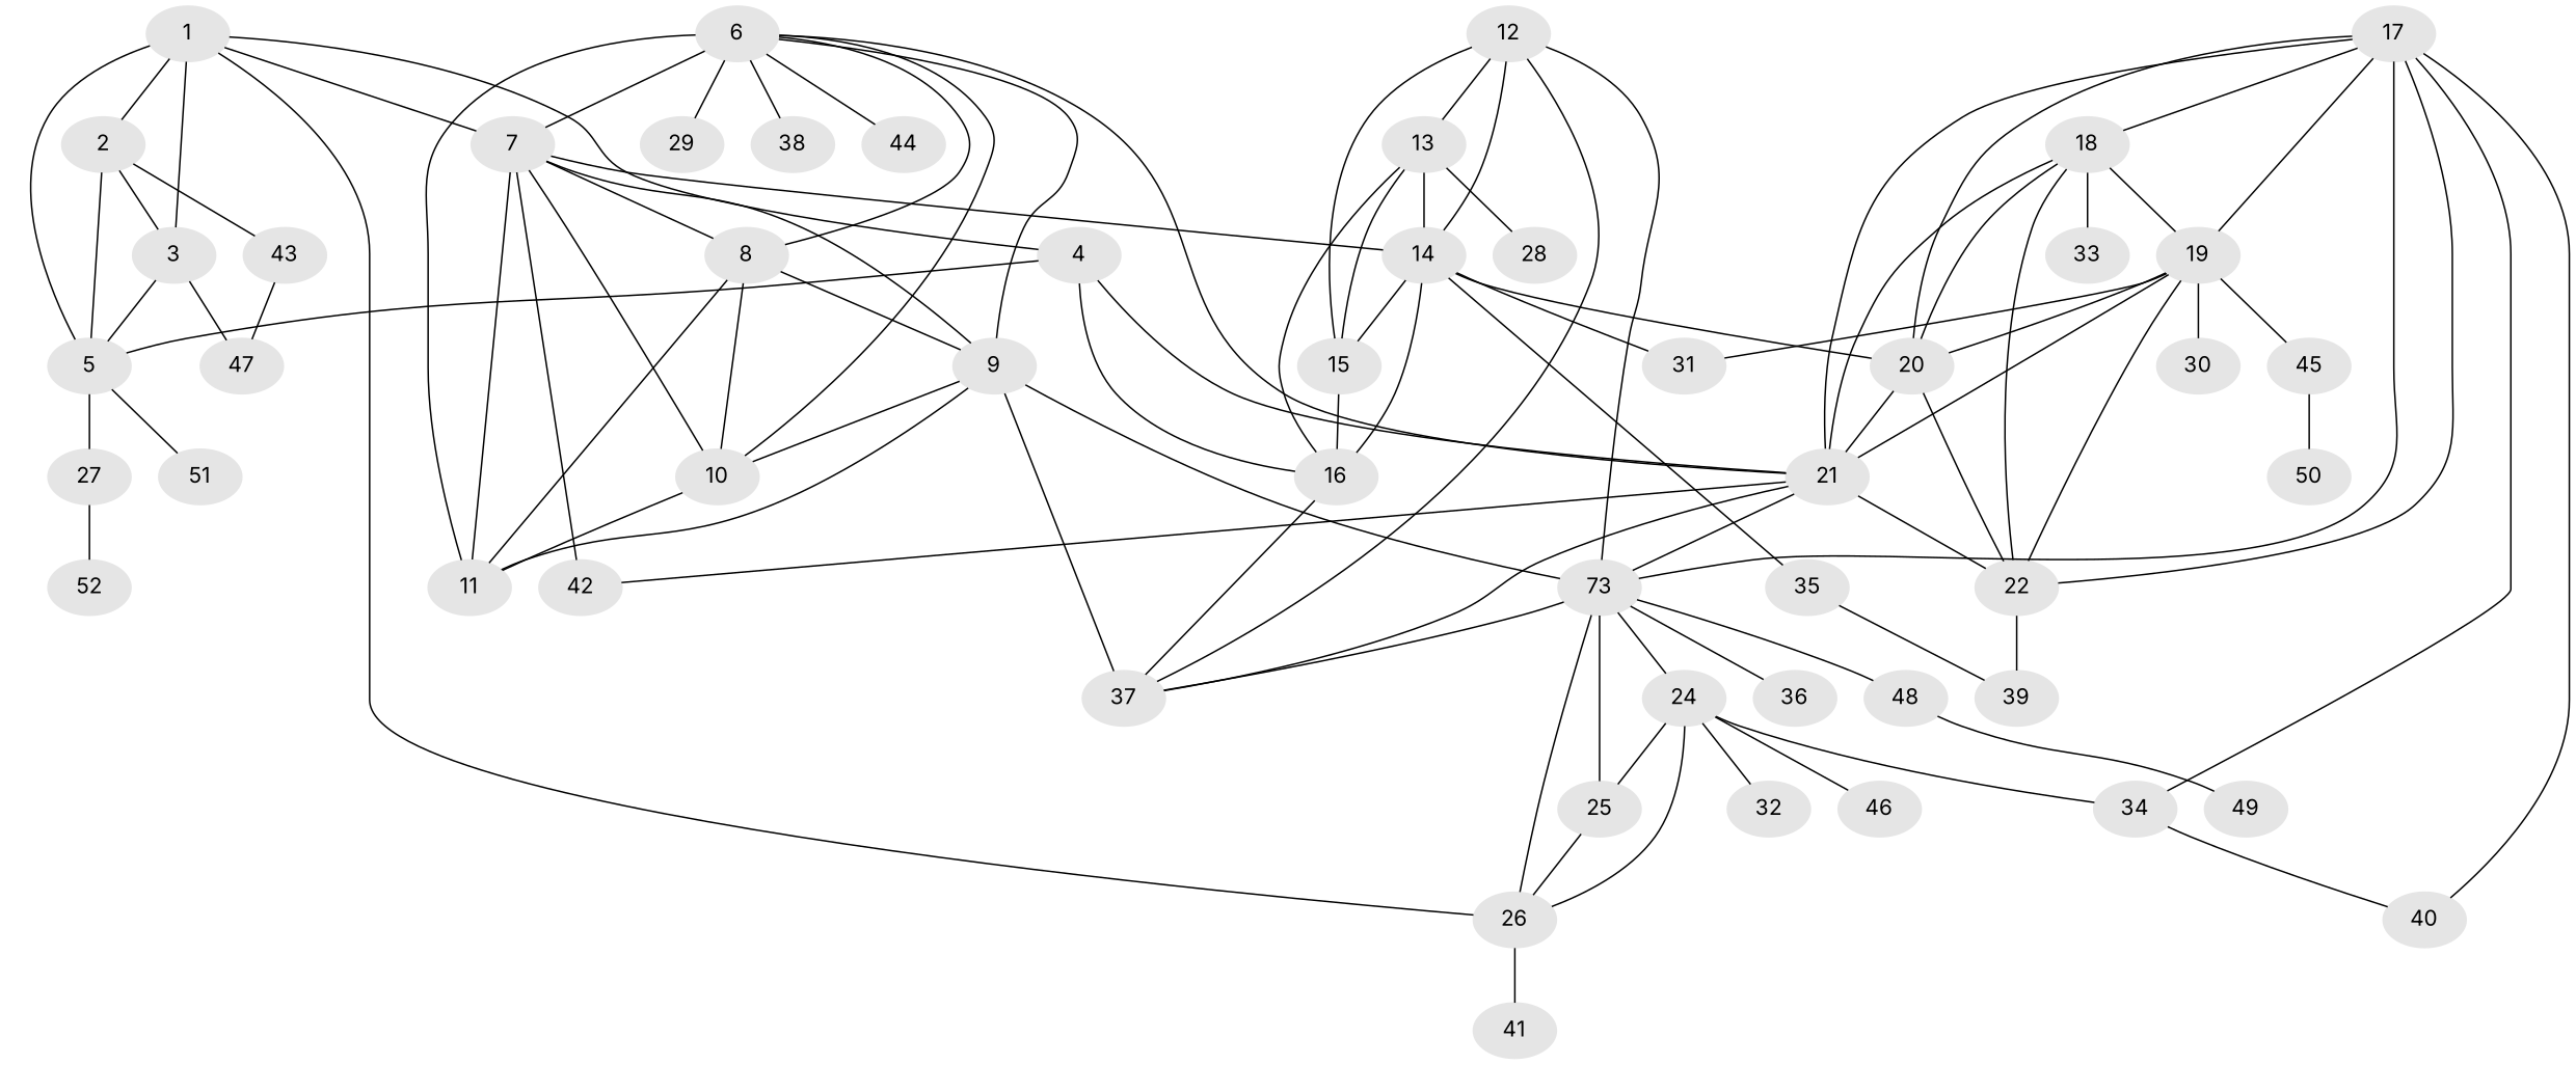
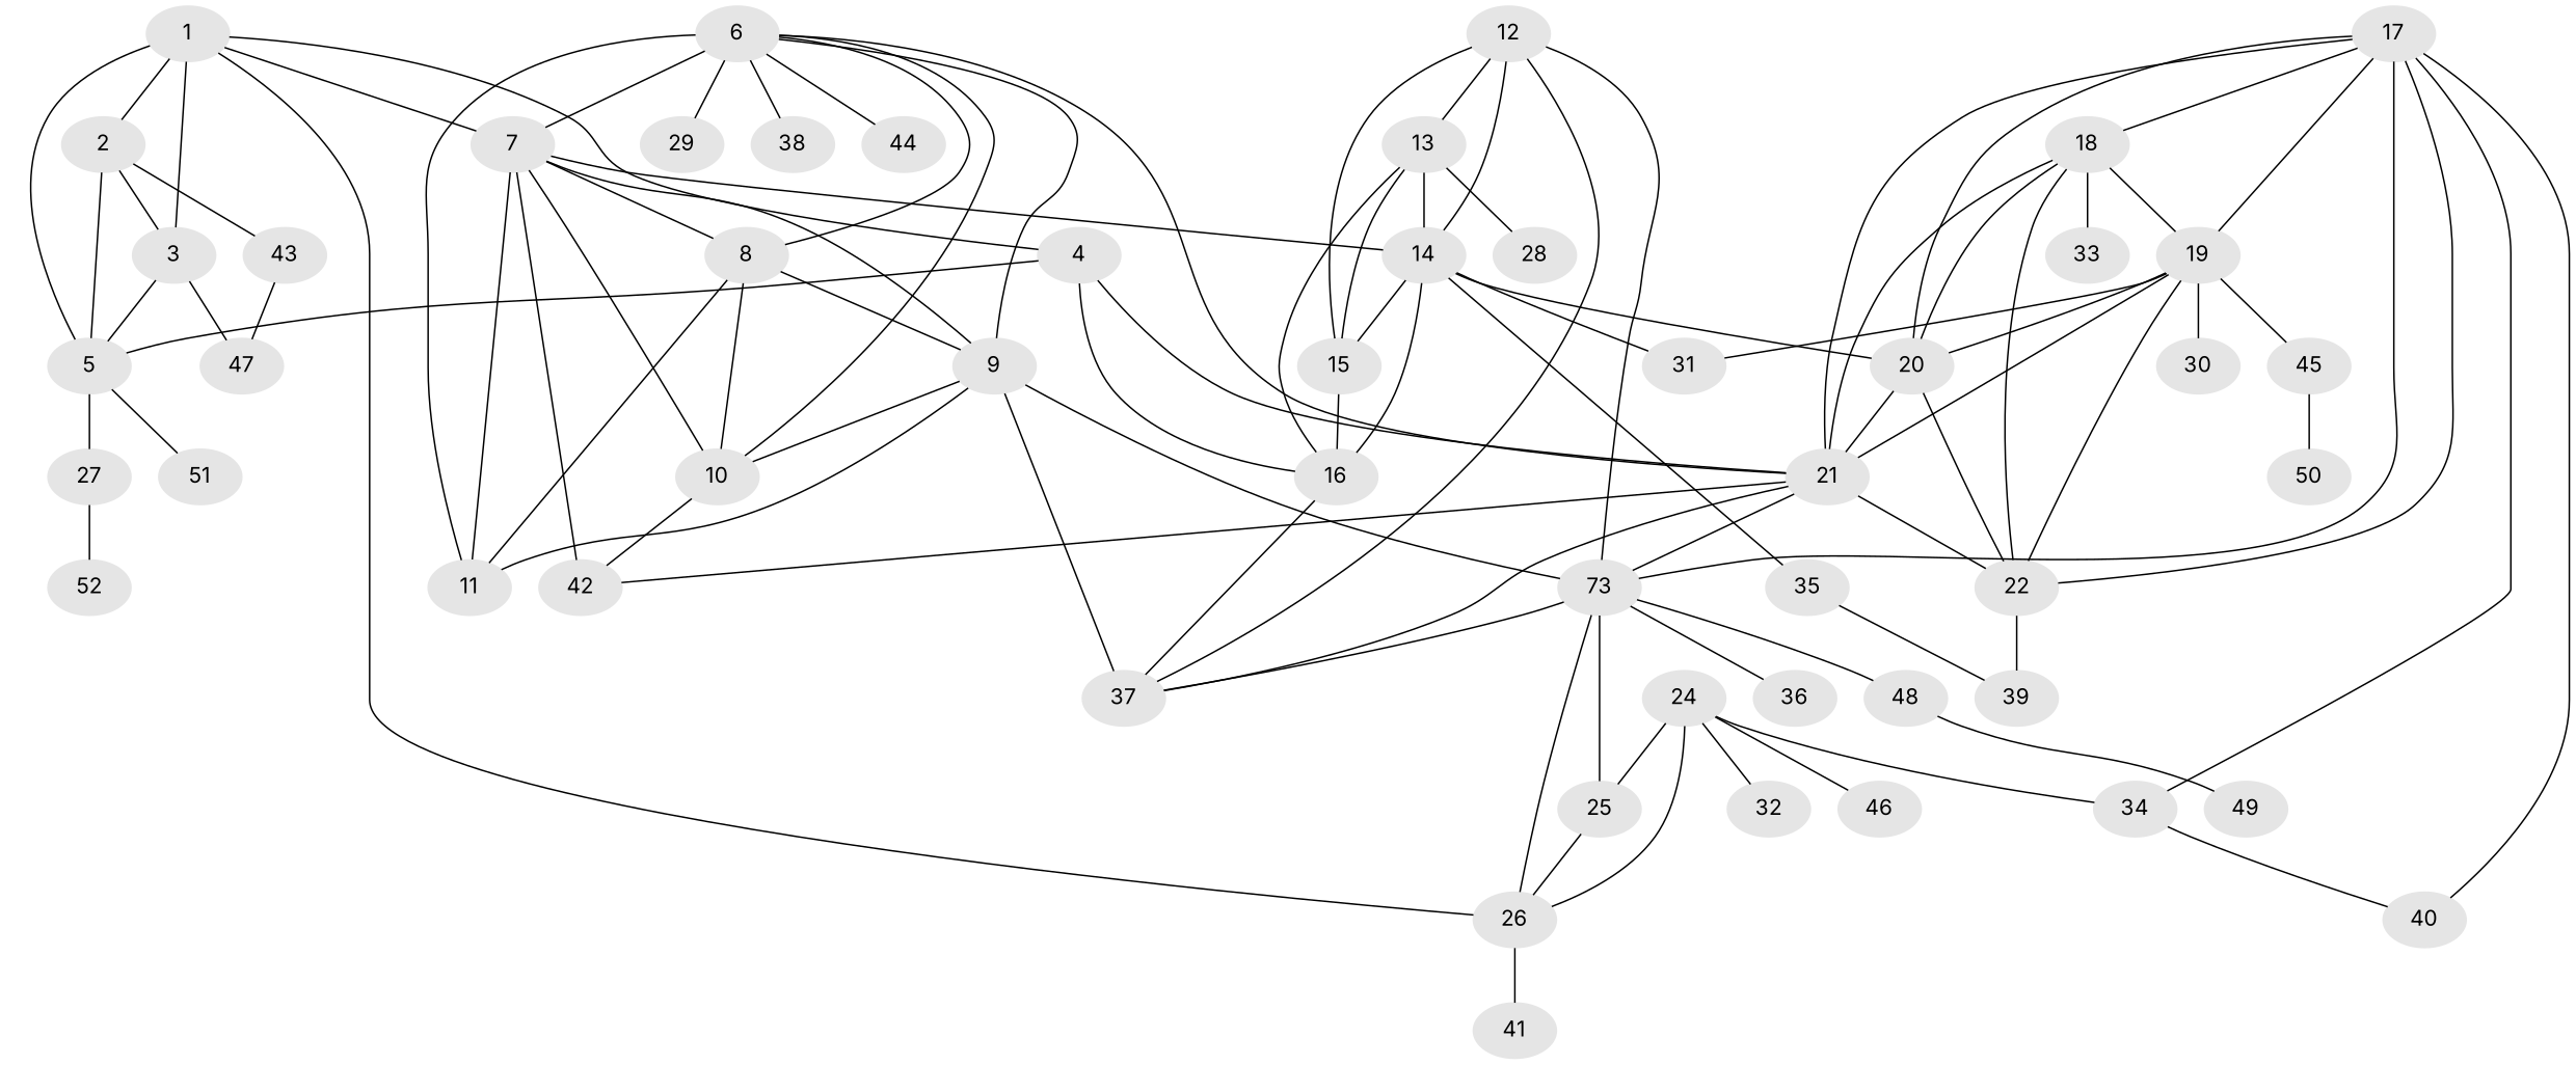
  graph {
    fontname=Inter
    node [color=gray90 fontname=Inter style=filled]
    edge [fontname=Inter weight=1.0]
    1
    2
    3
    4
    5
    7
    26
    43
    47
    16
    21
    27
    51
    8
    9
    10
    11
    14
    42
    41
    37
    n22 [label=73]
    22
    52
    6
    29
    38
    44
    15
    20
    31
    35
    24
    25
    36
    48
    12
    13
    28
    39
    17
    18
    19
    34
    40
    33
    30
    45
    50
    32
    46
    49
    1 -- 2 [weight=2.0]
    1 -- 3 [weight=7.0]
    1 -- 4 [weight=2.0]
    1 -- 5 [weight=2.0]
    1 -- 7
    1 -- 26
    2 -- 3
    2 -- 5
    2 -- 43
    3 -- 5
    3 -- 47
    4 -- 5
    4 -- 16
    4 -- 21
    5 -- 27 [weight=3.0]
    5 -- 51
    7 -- 8
    7 -- 9
    7 -- 10
    7 -- 11
    7 -- 14
    7 -- 42 [weight=5.0]
    26 -- 41 [weight=3.0]
    43 -- 47
    16 -- 37
    21 -- 42
    21 -- 37
    21 -- n22
    21 -- 22
    27 -- 52
    8 -- 9
    8 -- 10
    8 -- 11
    9 -- 10
    9 -- 11
    9 -- 37 [weight=4.0]
    9 -- n22
-   10 -- 11
+   10 -- 42
    14 -- 16 [weight=2.0]
    14 -- 15 [weight=3.0]
    14 -- 20
    14 -- 31
    14 -- 35
    n22 -- 26 [weight=3.0]
    n22 -- 37
-   n22 -- 24 [weight=3.0]
    n22 -- 25 [weight=3.0]
    n22 -- 36
    n22 -- 48
    22 -- 39
    6 -- 7
    6 -- 21
    6 -- 8
    6 -- 9
    6 -- 10
    6 -- 11
    6 -- 29 [weight=4.0]
    6 -- 38
    6 -- 44
    15 -- 16
    20 -- 21 [weight=4.0]
    20 -- 22
    35 -- 39
    24 -- 26
    24 -- 25
    24 -- 34
    24 -- 32
    24 -- 46
    25 -- 26
    48 -- 49
    12 -- 14 [weight=2.0]
    12 -- 37
    12 -- n22
    12 -- 15
    12 -- 13
    13 -- 16
    13 -- 14 [weight=2.0]
    13 -- 15
    13 -- 28 [weight=3.0]
    17 -- 21
    17 -- n22
    17 -- 22 [weight=2.0]
    17 -- 20
    17 -- 18
    17 -- 19
    17 -- 34
    17 -- 40
    18 -- 21
    18 -- 22
    18 -- 20
    18 -- 19
    18 -- 33 [weight=3.0]
    19 -- 21
    19 -- 22
    19 -- 20
    19 -- 31 [weight=3.0]
    19 -- 30
    19 -- 45
    34 -- 40
    45 -- 50
  }
